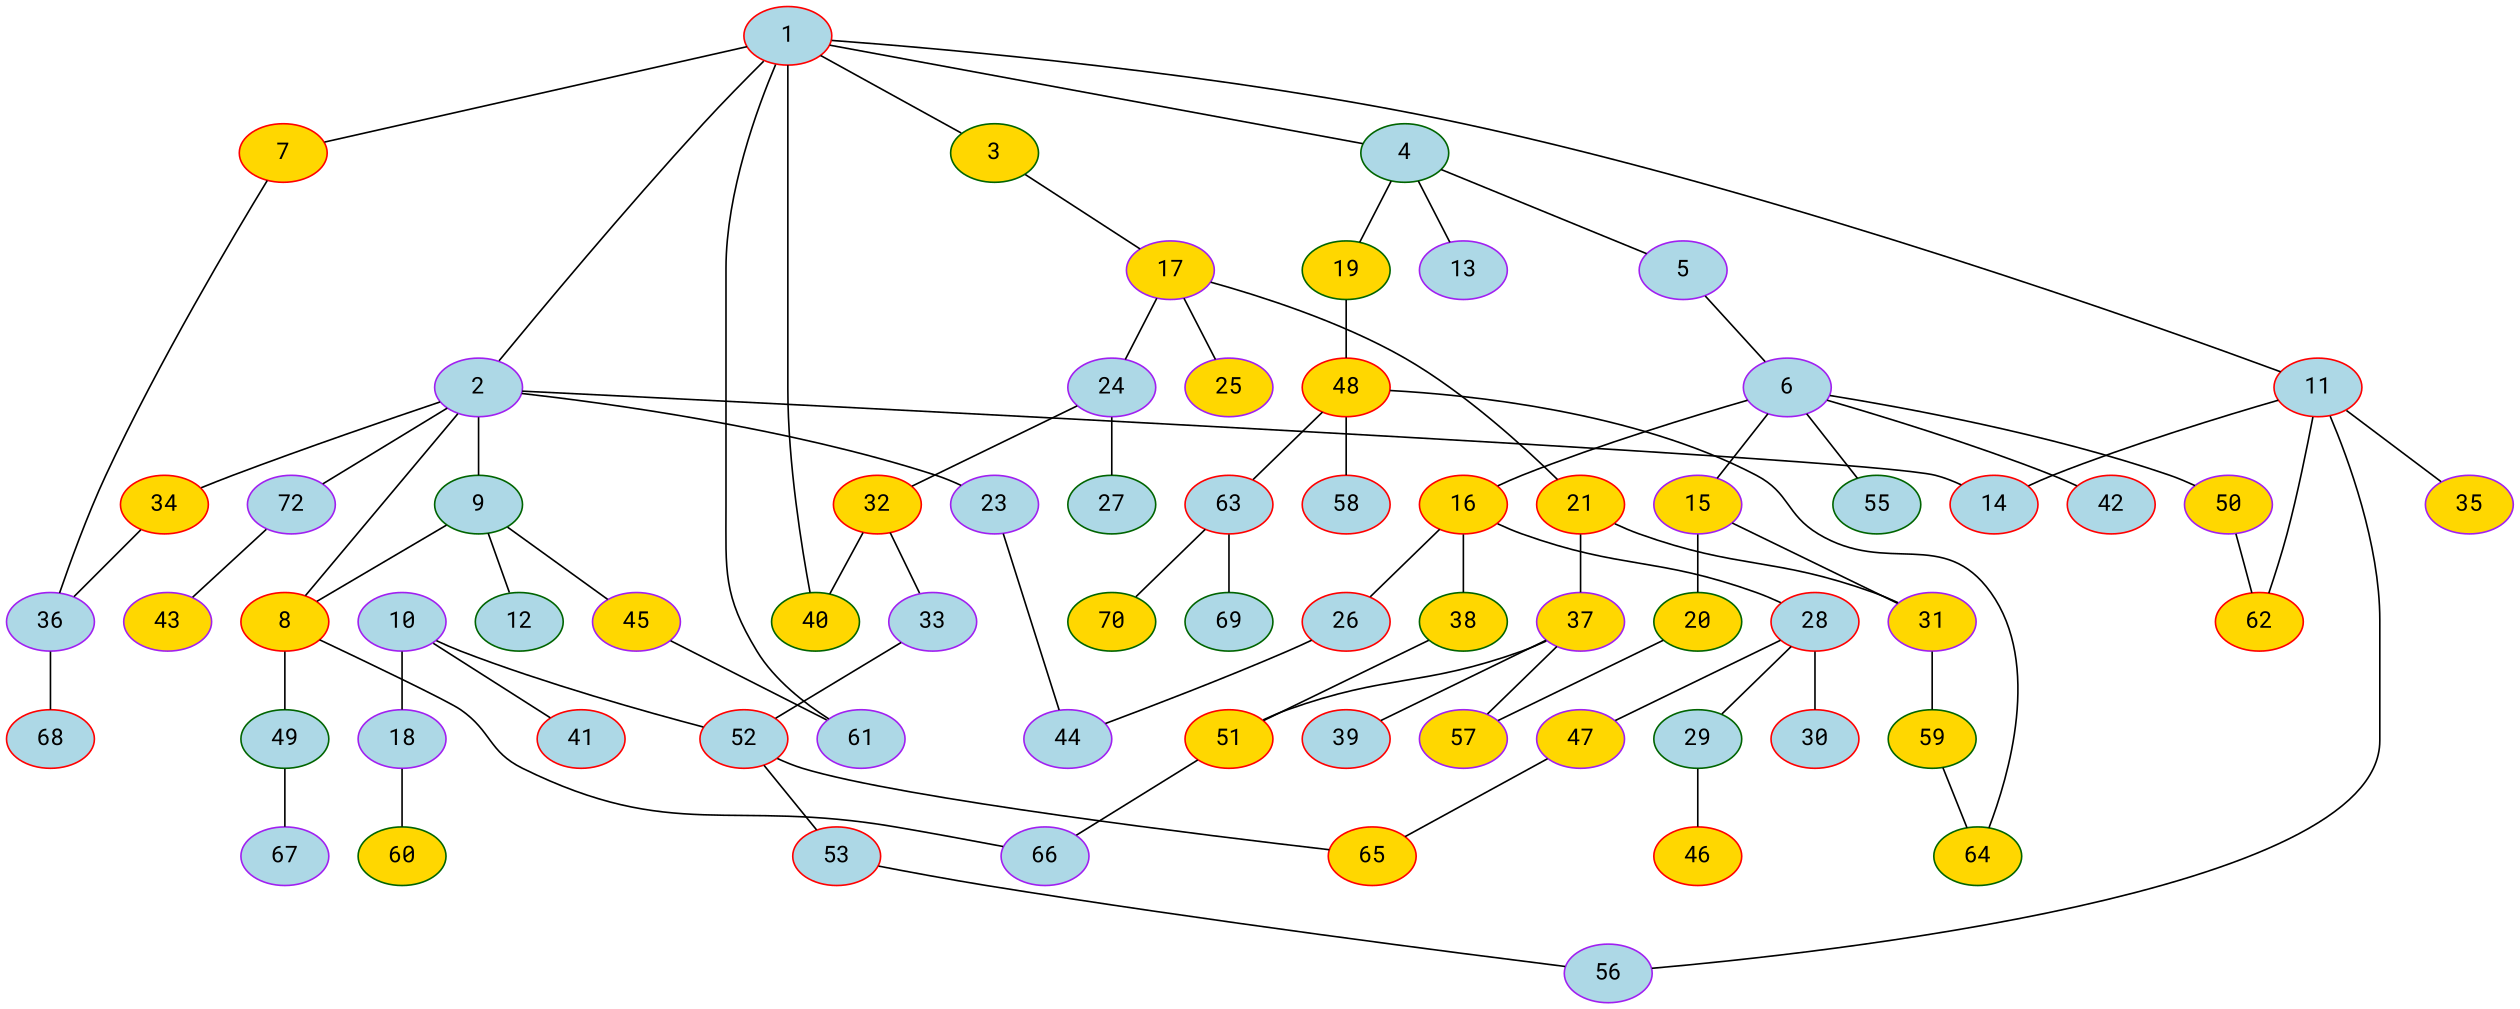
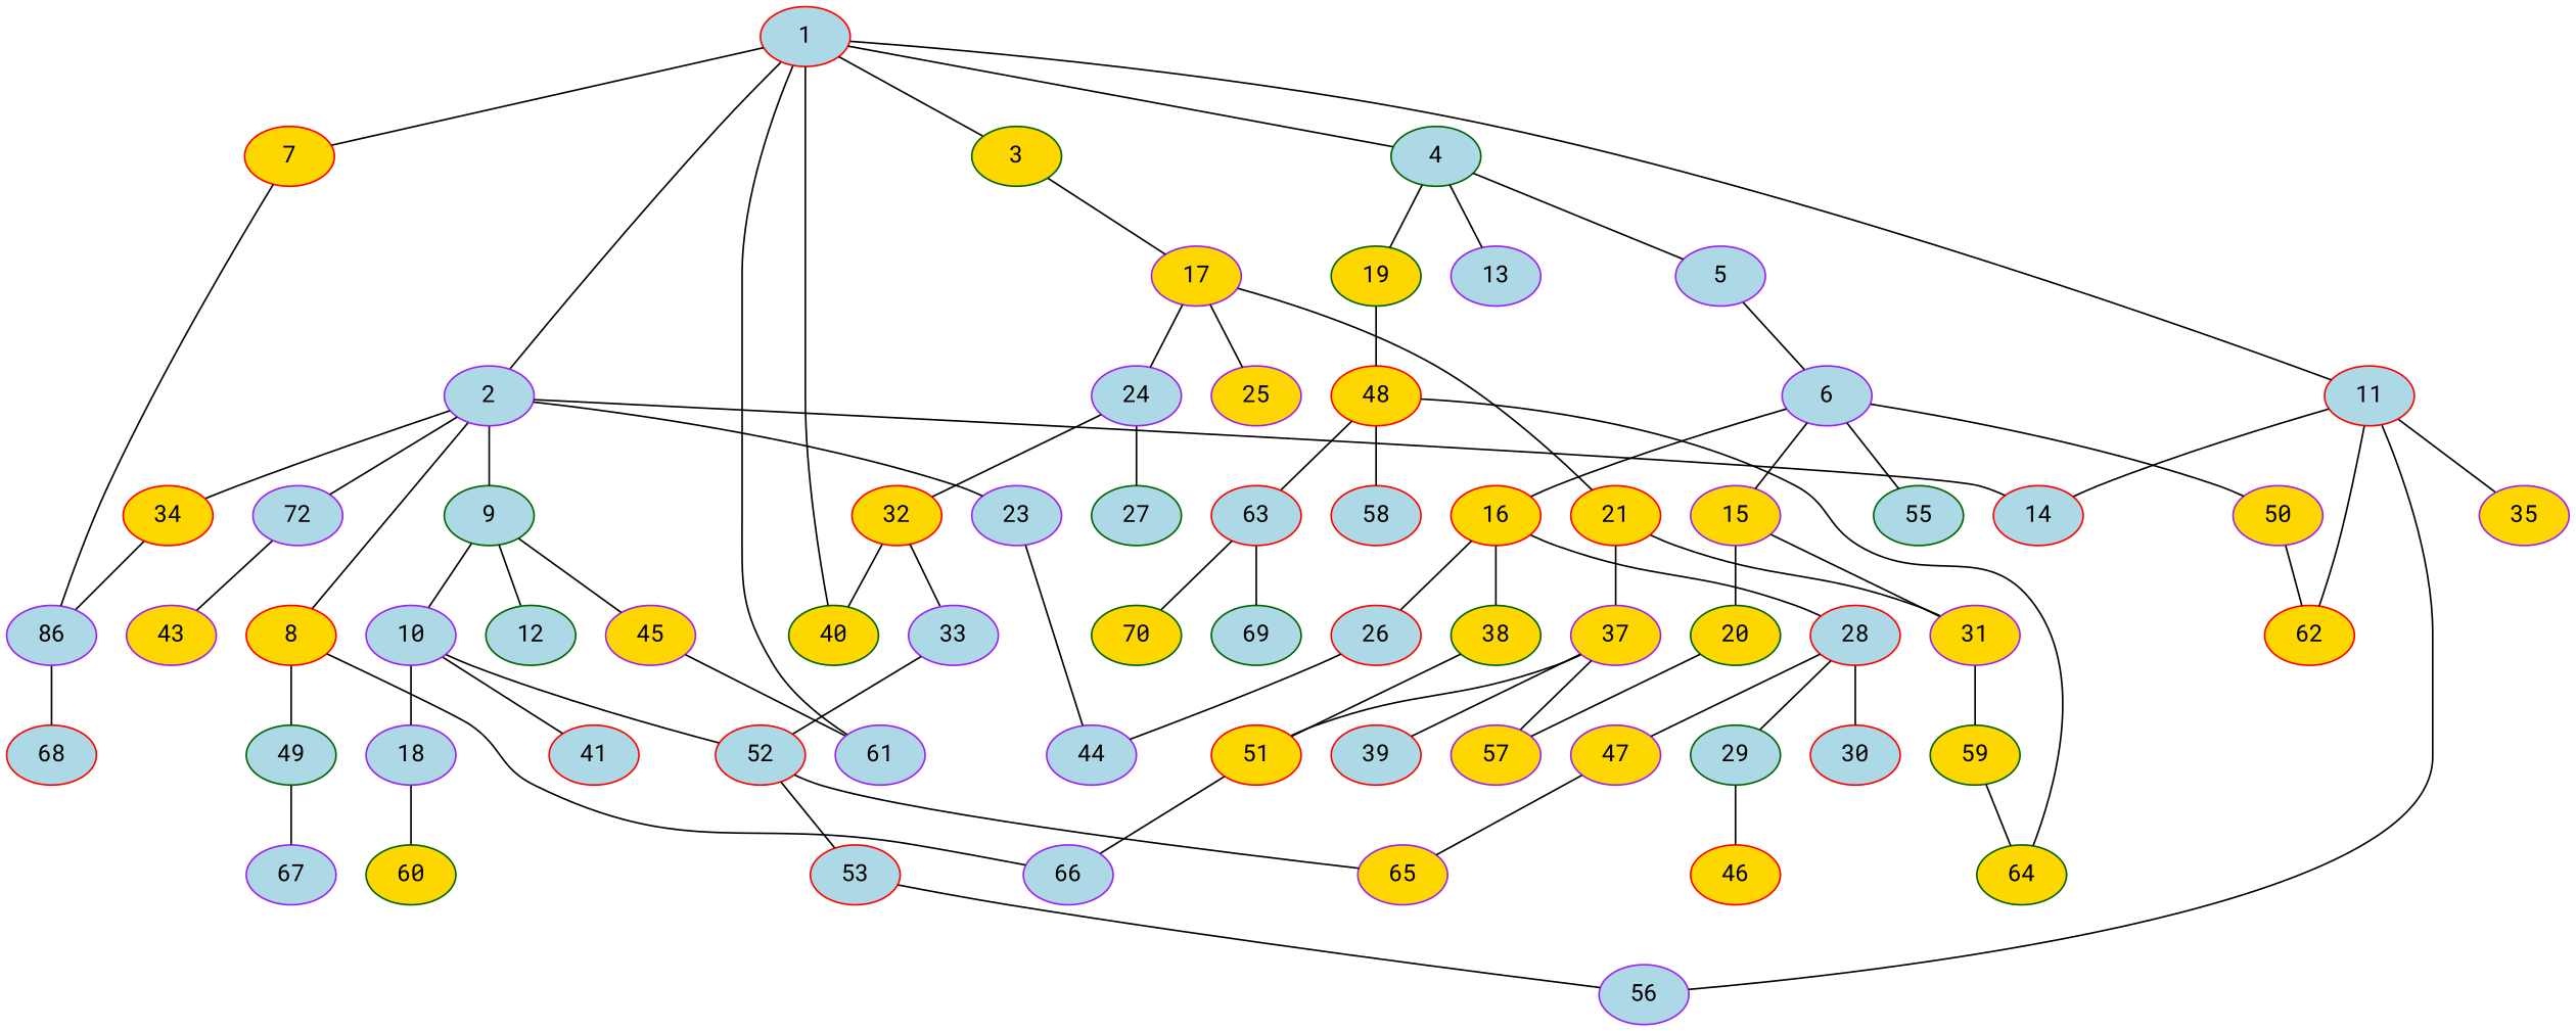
  graph {
    fontname="Roboto Mono"
    node [color=purple fillcolor=lightblue fontname="Roboto Mono" style=filled]
    edge [fontname="Roboto Mono"]
    1 [color=red]
    2
    3 [color=darkgreen fillcolor=gold]
    4 [color=darkgreen]
    7 [color=red fillcolor=gold]
    11 [color=red]
    40 [color=darkgreen fillcolor=gold]
    61
    8 [color=red fillcolor=gold]
    9 [color=darkgreen]
    14 [color=red]
    n12 [label=72]
    23
    34 [color=red fillcolor=gold]
    17 [fillcolor=gold]
    5
    13
    19 [color=darkgreen fillcolor=gold]
-   36
+   36 [label=86]
    35 [fillcolor=gold]
    56
    62 [color=red fillcolor=gold]
    49 [color=darkgreen]
    66
    10
    12 [color=darkgreen]
    45 [fillcolor=gold]
    43 [fillcolor=gold]
    44
    21 [color=red fillcolor=gold]
    24
    25 [fillcolor=gold]
    6
    48 [color=red fillcolor=gold]
    68 [color=red]
    67
    18
    41 [color=red]
    52 [color=red]
    31 [fillcolor=gold]
    37 [fillcolor=gold]
    27 [color=darkgreen]
    32 [color=red fillcolor=gold]
    15 [fillcolor=gold]
    16 [color=red fillcolor=gold]
-   42 [color=red]
    50 [fillcolor=gold]
    55 [color=darkgreen]
    58 [color=red]
    63 [color=red]
    64 [color=darkgreen fillcolor=gold]
    20 [color=darkgreen fillcolor=gold]
    26 [color=red]
    28 [color=red]
    38 [color=darkgreen fillcolor=gold]
    57 [fillcolor=gold]
    59 [color=darkgreen fillcolor=gold]
    29 [color=darkgreen]
    30 [color=red]
    47 [fillcolor=gold]
    51 [color=red fillcolor=gold]
    60 [color=darkgreen fillcolor=gold]
-   65 [color=red fillcolor=gold]
+   65 [fillcolor=gold]
    53 [color=red]
    46 [color=red fillcolor=gold]
    39 [color=red]
    33
    69 [color=darkgreen]
    70 [color=darkgreen fillcolor=gold]
    1 -- 2
    1 -- 3
    1 -- 4
    1 -- 7
    1 -- 11
    1 -- 40
    1 -- 61
    2 -- 8
    2 -- 9
    2 -- 14
    2 -- n12
    2 -- 23
    2 -- 34
    3 -- 17
    4 -- 5
    4 -- 13
    4 -- 19
    7 -- 36
    11 -- 14
    11 -- 35
    11 -- 56
    11 -- 62
    8 -- 49
    8 -- 66
-   9 -- 8
+   9 -- 10
    9 -- 12
    9 -- 45
    n12 -- 43
    23 -- 44
    34 -- 36
    17 -- 21
    17 -- 24
    17 -- 25
    5 -- 6
    19 -- 48
    36 -- 68
    49 -- 67
    10 -- 18
    10 -- 41
    10 -- 52
    45 -- 61
    21 -- 31
    21 -- 37
    24 -- 27
    24 -- 32
    6 -- 15
    6 -- 16
-   6 -- 42
    6 -- 50
    6 -- 55
    48 -- 58
    48 -- 63
    48 -- 64
    18 -- 60
    52 -- 65
    52 -- 53
    31 -- 59
    37 -- 57
    37 -- 51
    37 -- 39
    32 -- 40
    32 -- 33
    15 -- 31
    15 -- 20
    16 -- 26
    16 -- 28
    16 -- 38
    50 -- 62
    63 -- 69
    63 -- 70
    20 -- 57
    26 -- 44
    28 -- 29
    28 -- 30
    28 -- 47
    38 -- 51
    59 -- 64
    29 -- 46
    47 -- 65
    51 -- 66
    53 -- 56
    33 -- 52
  }
